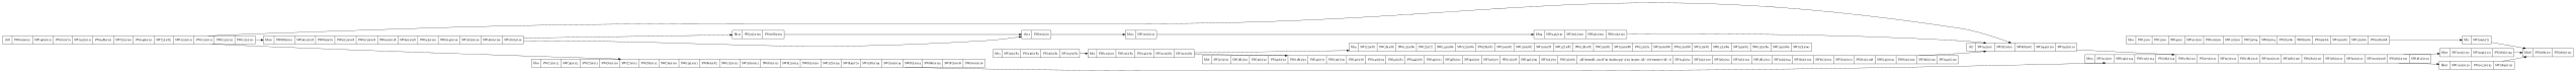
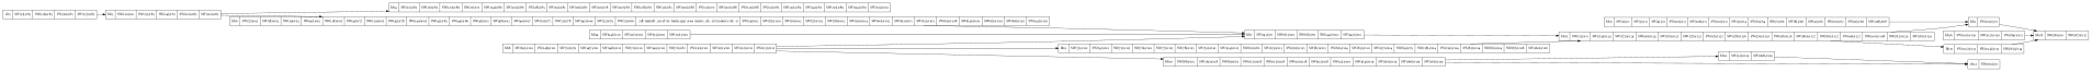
  digraph {
    fontname="Playfair Display"
    rankdir=LR
    node [fontname="Playfair Display" shape=record]
    edge [fontname="Playfair Display"]
    n1 [label="{bb0|<x0x2424480>SW(2)@0\n|<x0x2424390>SW(3)@0\n|<x0x2428190>SW(4)@0\n|<x0x2eb1a50>SW(105)@0\n|<x0x2eb1af0>SW(106)@0\n|<x0x2eb1bd0>SW(107)@0\n|<x0x2ea2ae0>SW(5)@64\n|<x0x2ea2d80>SW(6)@64\n|<x0x2ea2ef0>SW(7)@66\n|<x0x2ea3130>SW(8)@66\n|<x0x2ea4920>SW(9)@66\n|<x0x2ea4b60>SW(10)@67\n|<x0x2ea31d0>SW(11)@66\n|<x0x2eb1da0>SW(108)@68\n}"]
    n2 [label="{bb1|<x0x2eb20d0>SW(109)@71\n}"]
    n3 [label="{bb18|<x0x2ebdc80>SW(186)@0\n|<x0x2ebdd70>SW(187)@135\n}"]
    n4 [label="{bb3|<x0x2eb3980>SW(120)@0\n|<x0x2ea5910>SW(23)@85\n|<x0x2ea5b60>SW(24)@67\n|<x0x2eb3cb0>SW(121)@85\n|<x0x2eb3e50>SW(122)@85\n}"]
    n5 [label="{bb4|<x0x2ea5d10>SW(25)@85\n|<x0x2ea5f60>SW(26)@85\n|<x0x2eb4310>SW(123)@86\n|<x0x2ea6b10>SW(27)@77\n|<x0x2eb44e0>SW(124)@86\n|<x0x2eb45d0>SW(125)@86\n|<x0x2ea6c80>SW(28)@85\n|<x0x2ea6190>SW(29)@85\n|<x0x2eb47d0>SW(126)@87\n|<x0x2ea6350>SW(30)@78\n|<x0x2eb4a20>SW(127)@87\n|<x0x2eb4bc0>SW(128)@87\n|<x0x2ea64c0>SW(31)@85\n|<x0x2eb4d60>SW(129)@88\n|<x0x2ea6630>SW(32)@79\n|<x0x2eb5070>SW(130)@88\n|<x0x2eb52b0>SW(131)@88\n|<x0x2ea6870>SW(33)@85\n|<x0x2eb5480>SW(132)@89\n|<x0x2ea9030>SW(34)@82\n|<x0x2eb5630>SW(133)@89\n|<x0x2eb5720>SW(134)@89\n|<x0x2eb5940>SW(135)@90\n}"]
    n6 [label="{bb6|<x0x2ea73c0>SW(37)@92\n|<x0x2ea7590>SW(38)@92\n|<x0x2ea77e0>SW(39)@92\n|<x0x2ea79b0>SW(40)@92\n|<x0x2eb6020>SW(138)@95\n|<x0x2ea7c00>SW(41)@77\n|<x0x2eb61f0>SW(139)@95\n|<x0x2ea7dd0>SW(42)@78\n|<x0x2eb63c0>SW(140)@95\n|<x0x2ea8030>SW(43)@82\n|<x0x2ea8bd0>SW(44)@66\n|<x0x2ea8e10>SW(45)@95\n|<x0x2ea86a0>SW(48)@92\n|<x0x2ea8810>SW(49)@97\n|<x0x2ea8a40>SW(50)@77\n|<x0x2ea9260>SW(51)@78\n|<x0x2eb67b0>SW(141)@99\n|<x0x2ea94c0>SW(52)@79\n|<x0x2ea9670>SW(53)@66\n|<x0x2428480>call 'mmult_accel' in 'main.cpp' @99 (async_id:-1) (resource id:-1)\n|<x0x2ea9cf0>SW(54)@92\n|<x0x2ea9e20>SW(55)@100\n|<x0x2ea9fe0>SW(56)@92\n|<x0x2eaa260>SW(57)@102\n|<x0x2eaae20>SW(58)@102\n|<x0x2eaabb0>SW(59)@104\n|<x0x2eab050>SW(60)@102\n|<x0x2eaa420>SW(61)@105\n|<x0x2eaa740>SW(62)@105\n|<x0x2eab480>SW(63)@108\n|<x0x2eab5b0>SW(64)@109\n|<x0x2eab880>SW(65)@109\n|<x0x2eabae0>SW(66)@110\n|<x0x2eb6cd0>SW(142)@110\n}"]
    n7 [label="{bb7|<x0x2eb79e0>SW(143)@0\n|<x0x2eabd40>SW(67)@110\n|<x0x2eabf00>SW(68)@67\n|<x0x2eb7b30>SW(144)@110\n|<x0x2eb6db0>SW(145)@110\n}"]
    n8 [label="{bb5|<x0x2ea6fc0>SW(35)@85\n|<x0x2eb7f20>SW(136)@85\n|<x0x2ea7180>SW(36)@85\n|<x0x2eb5cd0>SW(137)@85\n}"]
    n9 [label="{bb15|<x0x2ebbda0>SW(153)@0\n|<x0x2ebc400>SW(174)@124\n|<x0x2ebc560>SW(175)@124\n|<x0x2eafcd0>SW(96)@124\n|<x0x2ebbe60>SW(176)@125\n|<x0x2ebbfd0>SW(177)@125\n|<x0x2eafeb0>SW(97)@125\n|<x0x2ebc1a0>SW(178)@126\n|<x0x2ebe8f0>SW(179)@126\n|<x0x2eb00c0>SW(98)@126\n|<x0x2ebc8a0>SW(180)@127\n|<x0x2ebca10>SW(181)@127\n|<x0x2eb0210>SW(99)@127\n|<x0x2eb04b0>SW(100)@108\n|<x0x2ebcbd0>SW(182)@129\n|<x0x2ebceb0>SW(183)@129\n}"]
    n10 [label="{bb8|<x0x2eac140>SW(69)@110\n|<x0x2eb4050>SW(146)@111\n|<x0x2eac300>SW(70)@79\n|<x0x2eb7500>SW(147)@111\n|<x0x2eb75d0>SW(148)@111\n|<x0x2eac540>SW(71)@110\n|<x0x2eb8340>SW(149)@111\n|<x0x2eac700>SW(72)@82\n|<x0x2eb8510>SW(150)@111\n|<x0x2eb8670>SW(151)@111\n|<x0x2eb8810>SW(152)@111\n|<x0x2eb8980>SW(153)@111\n}"]
    n11 [label="{bb9|<x0x2ead300>SW(73)@112\n|<x0x2eac7a0>SW(74)@112\n|<x0x2eaca70>SW(75)@113\n|<x0x2eaccf0>SW(76)@110\n|<x0x2eace80>SW(77)@113\n|<x0x2ead640>SW(78)@113\n|<x0x2ead8a0>SW(79)@110\n|<x0x2eb8eb0>SW(154)@113\n|<x0x2eada60>SW(80)@82\n|<x0x2eb9080>SW(155)@113\n|<x0x2eb9220>SW(156)@113\n|<x0x2eadcc0>SW(81)@113\n|<x0x2eadea0>SW(82)@114\n|<x0x2eae170>SW(83)@110\n|<x0x2eb9540>SW(157)@114\n|<x0x2eae330>SW(84)@79\n|<x0x2eb9710>SW(158)@114\n|<x0x2eb98b0>SW(159)@114\n|<x0x2eae590>SW(85)@114\n|<x0x2eae770>SW(86)@114\n|<x0x2eaf400>SW(87)@108\n|<x0x2eb9bd0>SW(160)@116\n}"]
    n12 [label="{bb10|<x0x2eaf590>SW(88)@110\n|<x0x2eb9e90>SW(161)@118\n|<x0x2eae9a0>SW(89)@79\n|<x0x2eba060>SW(162)@118\n|<x0x2eba100>SW(163)@118\n|<x0x2eaeb50>SW(90)@118\n|<x0x2eaedc0>SW(91)@118\n|<x0x2eaeed0>SW(92)@110\n|<x0x2eba330>SW(164)@119\n|<x0x2eba860>SW(165)@119\n|<x0x2ebaa00>SW(166)@119\n|<x0x2ebaf30>SW(167)@119\n}"]
    n13 [label="{bb16|<x0x2eb0660>SW(101)@130\n|<x0x2eb0930>SW(102)@130\n|<x0x2eb6f90>SW(184)@131\n}"]
    n14 [label="{bb17|<x0x2eb15a0>SW(103)@133\n|<x0x2eb0b60>SW(104)@133\n|<x0x2ebd8d0>SW(185)@134\n}"]
    n15 [label="{bb11|<x0x2eaf6d0>SW(93)@119\n|<x0x2ebace0>SW(168)@119\n}"]
    n16 [label="{bb12|<x0x2ebb280>SW(169)@0\n}"]
-   n17 [label="{bb13|<x0x2ebb500>SW(170)@121\n}"]
    n18 [label="{bb14|<x0x2eaf890>SW(94)@110\n|<x0x2ebb820>SW(171)@110\n|<x0x2eafa50>SW(95)@110\n|<x0x2ebbad0>SW(172)@110\n}"]
    n1 -> n2
    n2 -> n3
    n4 -> n5
    n4 -> n6
    n6 -> n7
    n7 -> n9
    n8 -> n4
-   n9 -> n13
+   n9 -> n2
    n9 -> n14
    n10 -> n7
    n10 -> n11
    n10 -> n12
    n11 -> n9
    n12 -> n15
    n12 -> n16
    n13 -> n3
    n14 -> n3
    n15 -> n16
-   n16 -> n17
-   n17 -> n18
    n18 -> n7
  }
